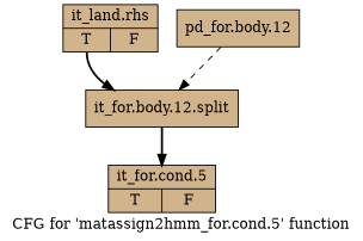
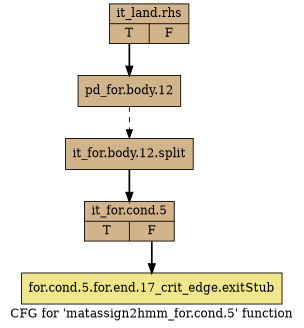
  digraph {
    fontname="DejaVu Serif"
    label="CFG for 'matassign2hmm_for.cond.5' function"
    node [fillcolor=tan fontname="DejaVu Serif" shape=record style=filled]
    edge [fontname="DejaVu Serif" style=bold]
    n1 [label="{it_for.cond.5|{<s0>T|<s1>F}}"]
+   n2 [fillcolor=khaki label="{for.cond.5.for.end.17_crit_edge.exitStub}"]
    n3 [label="{it_land.rhs|{<s0>T|<s1>F}}"]
    n4 [label="{pd_for.body.12}"]
    n5 [label="{it_for.body.12.split}"]
-   n3 -> n5 [tailport=s0]
+   n1 -> n2 [tailport=s1]
+   n3 -> n4 [tailport=s0]
    n4 -> n5 [style=dashed]
    n5 -> n1
  }
